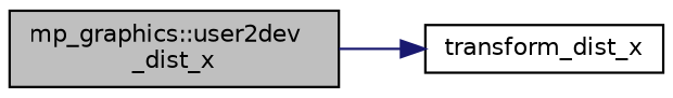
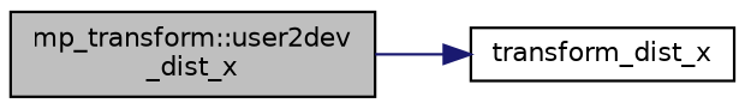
  digraph {
    rankdir=LR
    node [color=black fontname=Helvetica fontsize=10 shape=record style=filled]
-   n1 [fillcolor=grey75 fontcolor=black height=0.2 label="mp_graphics::user2dev\l_dist_x" width=0.4]
+   n1 [fillcolor=grey75 fontcolor=black height=0.2 label="mp_transform::user2dev\l_dist_x" width=0.4]
    n2 [fillcolor=white height=0.2 label=transform_dist_x width=0.4]
    n1 -> n2 [color=midnightblue fontname=Helvetica fontsize=10 labelfontname=Helvetica labelfontsize=10 style=solid]
  }
